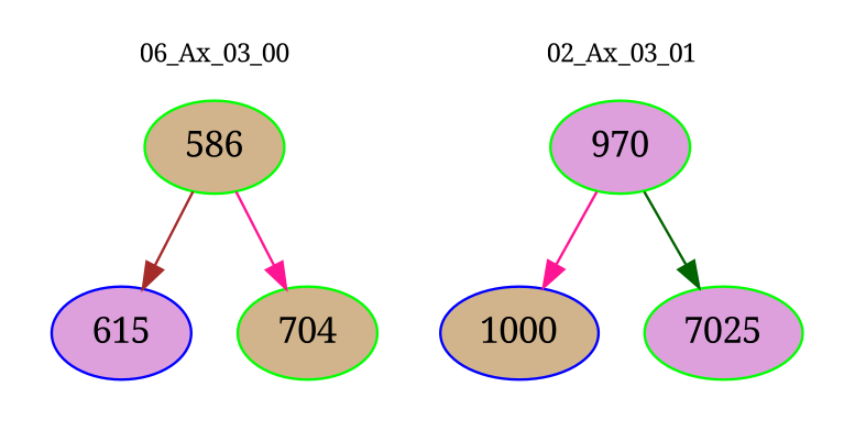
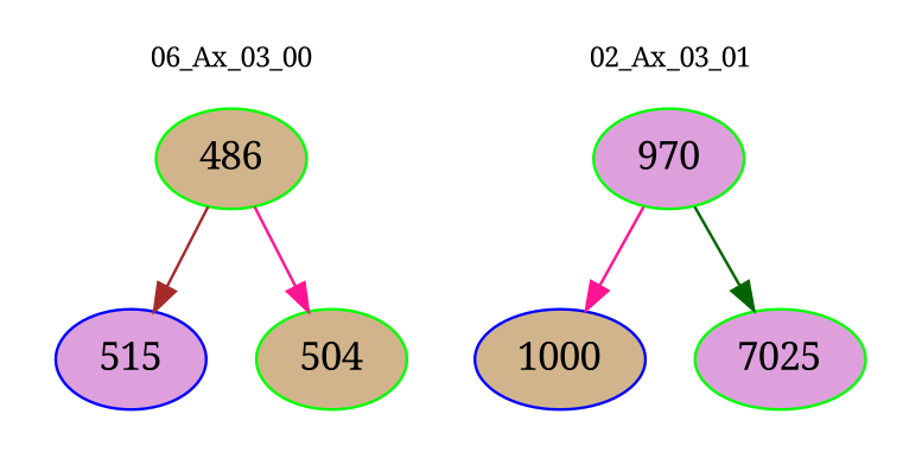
  digraph {
    fontname="Noto Serif"
    node [color=green fillcolor=tan fontname="Noto Serif" style=filled]
    edge [color=deeppink fontname="Noto Serif"]
-   n1 [label=586]
-   n2 [color=blue fillcolor=plum label=615]
-   n3 [label=704]
+   n1 [label=486]
+   n2 [color=blue fillcolor=plum label=515]
+   n3 [label=504]
    n4 [fillcolor=plum label=970]
    n5 [color=blue label=1000]
    n6 [fillcolor=plum label=7025]
    subgraph cluster_1 {
      color=white
      fontsize=10
      label="06_Ax_03_00"
      n1
      n2
      n3
    }
    subgraph cluster_2 {
      color=white
      fontsize=10
      label="02_Ax_03_01"
      n4
      n5
      n6
    }
    n1 -> n2 [color=brown]
    n1 -> n3
    n4 -> n5
    n4 -> n6 [color=darkgreen]
  }
